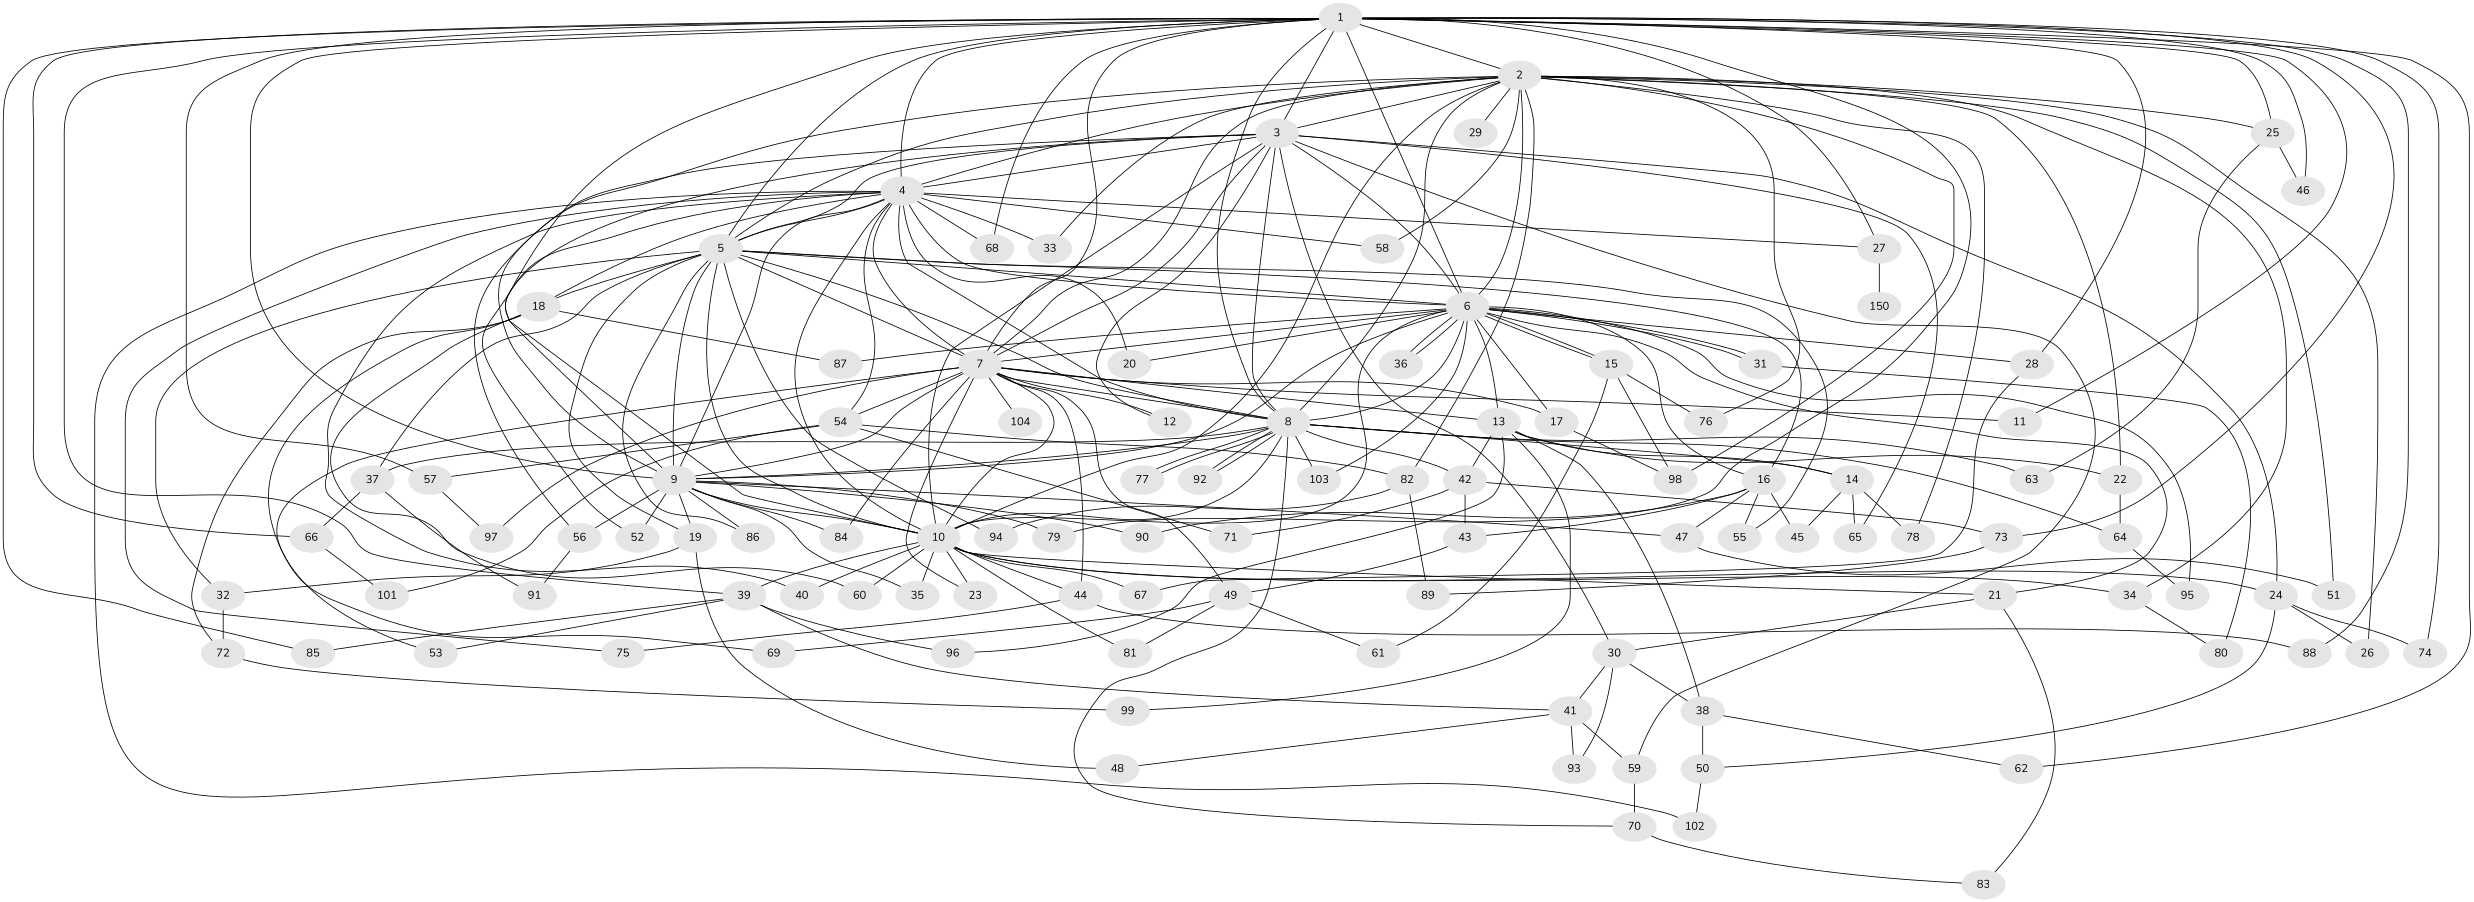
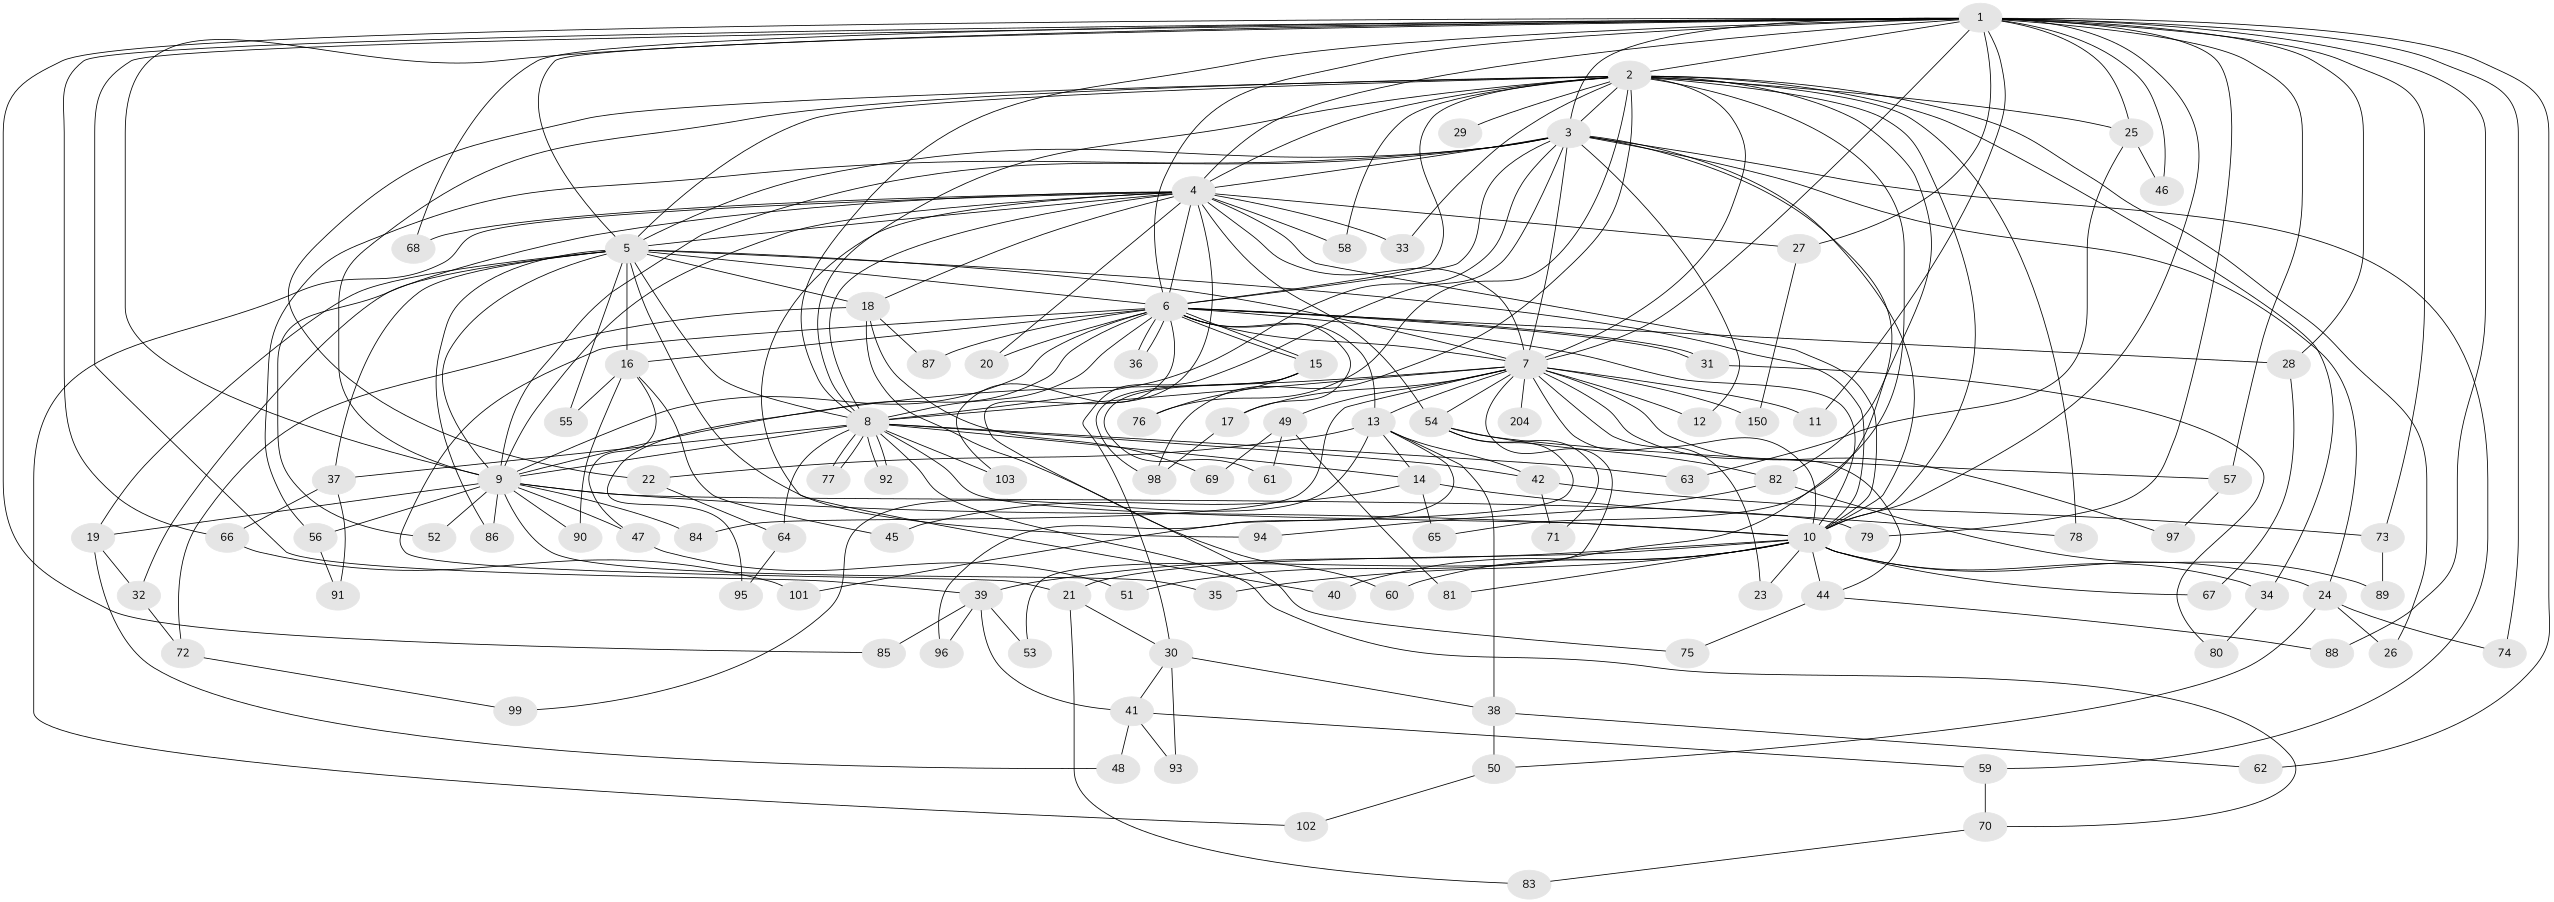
  graph {
    fontname=Nunito
    node [color=gray90 fontname=Nunito style=filled]
    edge [fontname=Nunito]
    1
    2
    3
    4
    5
    6
    7
    8
    9
    10
    11
    25
    27
    28
    39
    46
    57
    62
    66
    68
    73
    74
    79
    85
    88
    22
    26
    29
    33
    34
    51
    58
    76
    78
    82
    98
    12
    24
    30
    56
    59
    65
    18
    20
    40
    52
    54
    75
    102
    16
    19
    32
    37
    55
    86
    94
    13
    15
    17
    21
    31
    36
    87
    95
    103
    23
    44
    49
    53
    84
    97
    n72 [label=150]
-   104
+   104 [label=204]
    14
    42
    63
    64
    70
    77
    92
    35
    47
    90
    60
    67
    81
    96
    41
    101
    89
    80
    50
    38
    93
    91
    69
    72
    71
    45
-   43
    48
    99
    61
    83
    1 -- 2
    1 -- 3
    1 -- 4
    1 -- 5
    1 -- 6
    1 -- 7
    1 -- 8
    1 -- 9
    1 -- 10
    1 -- 11
    1 -- 25
    1 -- 27
    1 -- 28
    1 -- 39
    1 -- 46
    1 -- 57
    1 -- 62
    1 -- 66
    1 -- 68
    1 -- 73
    1 -- 74
    1 -- 79
    1 -- 85
    1 -- 88
    2 -- 3
    2 -- 4
    2 -- 5
    2 -- 6
    2 -- 7
    2 -- 8
    2 -- 9
    2 -- 10
    2 -- 25
    2 -- 22
    2 -- 26
    2 -- 29
    2 -- 33
    2 -- 34
    2 -- 51
    2 -- 58
    2 -- 76
    2 -- 78
    2 -- 82
    2 -- 98
    3 -- 4
    3 -- 5
    3 -- 6
    3 -- 7
    3 -- 8
    3 -- 9
    3 -- 10
    3 -- 12
    3 -- 24
    3 -- 30
    3 -- 56
    3 -- 59
    3 -- 65
    4 -- 5
    4 -- 6
    4 -- 7
    4 -- 8
    4 -- 9
    4 -- 10
    4 -- 27
    4 -- 68
    4 -- 33
    4 -- 58
    4 -- 18
    4 -- 20
    4 -- 40
    4 -- 52
    4 -- 54
    4 -- 75
    4 -- 102
    5 -- 6
    5 -- 7
    5 -- 8
    5 -- 9
    5 -- 10
    5 -- 18
    5 -- 16
    5 -- 19
    5 -- 32
    5 -- 37
    5 -- 55
    5 -- 86
    5 -- 94
    6 -- 7
    6 -- 8
    6 -- 9
    6 -- 10
    6 -- 28
    6 -- 20
    6 -- 16
    6 -- 13
    6 -- 15
    6 -- 15
    6 -- 17
    6 -- 21
    6 -- 31
    6 -- 31
    6 -- 36
    6 -- 36
    6 -- 87
    6 -- 95
    6 -- 103
    7 -- 8
    7 -- 9
    7 -- 10
    7 -- 11
    7 -- 12
    7 -- 54
    7 -- 13
    7 -- 17
    7 -- 23
    7 -- 44
    7 -- 49
    7 -- 53
    7 -- 84
    7 -- 97
+   7 -- n72
    7 -- 104
    8 -- 9
    8 -- 10
    8 -- 37
    8 -- 103
    8 -- 14
    8 -- 42
    8 -- 63
    8 -- 64
    8 -- 70
    8 -- 77
    8 -- 77
    8 -- 92
    8 -- 92
    9 -- 10
    9 -- 79
    9 -- 56
    9 -- 52
    9 -- 19
    9 -- 86
    9 -- 84
    9 -- 35
    9 -- 47
    9 -- 90
    10 -- 39
    10 -- 34
    10 -- 24
    10 -- 40
    10 -- 21
    10 -- 23
    10 -- 44
    10 -- 35
    10 -- 60
    10 -- 67
    10 -- 81
    25 -- 46
    25 -- 63
    27 -- n72
    28 -- 67
    39 -- 85
    39 -- 53
    39 -- 96
    39 -- 41
    57 -- 97
    66 -- 101
    73 -- 89
    22 -- 64
    34 -- 80
    82 -- 94
    82 -- 89
    24 -- 74
    24 -- 26
    24 -- 50
    30 -- 41
    30 -- 38
    30 -- 93
    56 -- 91
    59 -- 70
    18 -- 87
    18 -- 60
    18 -- 69
    18 -- 72
    54 -- 57
    54 -- 82
    54 -- 101
    54 -- 71
    16 -- 55
    16 -- 47
    16 -- 90
    16 -- 45
-   16 -- 43
    19 -- 32
    19 -- 48
    32 -- 72
    37 -- 66
    37 -- 91
    13 -- 22
    13 -- 14
    13 -- 42
    13 -- 96
    13 -- 38
    13 -- 99
    15 -- 76
    15 -- 98
    15 -- 61
    17 -- 98
    21 -- 30
    21 -- 83
    31 -- 80
    44 -- 88
    44 -- 75
    49 -- 81
    49 -- 69
    49 -- 61
    14 -- 78
    14 -- 65
    14 -- 45
    42 -- 73
    42 -- 71
-   42 -- 43
    64 -- 95
    70 -- 83
    47 -- 51
    41 -- 59
    41 -- 93
    41 -- 48
    50 -- 102
    38 -- 62
    38 -- 50
    72 -- 99
-   43 -- 49
  }
